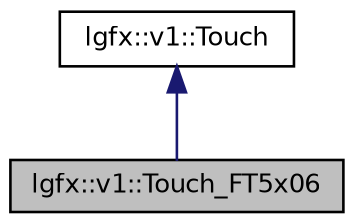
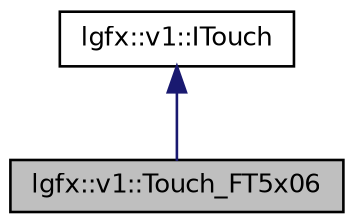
  digraph {
    node [color=black fontname=Helvetica fontsize=10 shape=record style=filled]
    n1 [fillcolor=grey75 fontcolor=black height=0.2 label="lgfx::v1::Touch_FT5x06" width=0.4]
-   n2 [fillcolor=white height=0.2 label="lgfx::v1::Touch" width=0.4]
+   n2 [fillcolor=white height=0.2 label="lgfx::v1::ITouch" width=0.4]
    n2 -> n1 [color=midnightblue dir=back fontname=Helvetica fontsize=10 labelfontname=Helvetica labelfontsize=10 style=solid]
  }
